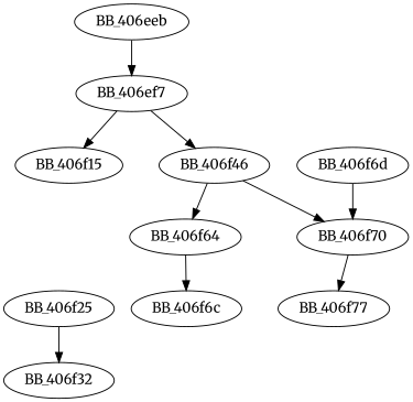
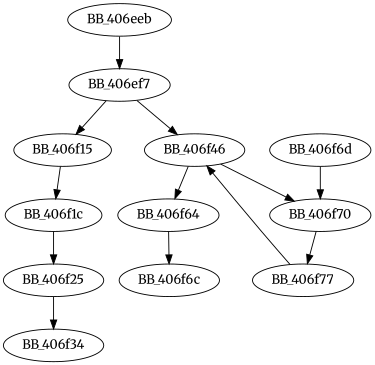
  digraph {
    fontname=Merriweather
    node [fontname=Merriweather]
    edge [fontname=Merriweather]
    BB_406eeb
    BB_406ef7
    BB_406f15
    BB_406f46
+   BB_406f1c
    BB_406f64
    BB_406f70
    BB_406f25
    BB_406f6c
    BB_406f77
-   BB_406f34 [label=BB_406f32]
+   BB_406f34
    BB_406f6d
    BB_406eeb -> BB_406ef7
    BB_406ef7 -> BB_406f15
    BB_406ef7 -> BB_406f46
+   BB_406f15 -> BB_406f1c
    BB_406f46 -> BB_406f64
    BB_406f46 -> BB_406f70
+   BB_406f1c -> BB_406f25
    BB_406f64 -> BB_406f6c
    BB_406f70 -> BB_406f77
    BB_406f25 -> BB_406f34
+   BB_406f77 -> BB_406f46
    BB_406f6d -> BB_406f70
  }
